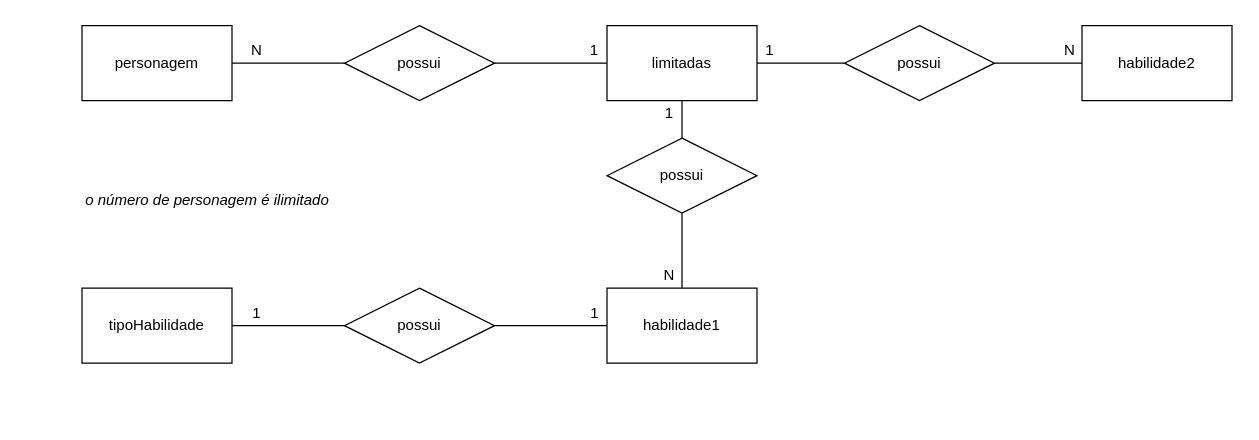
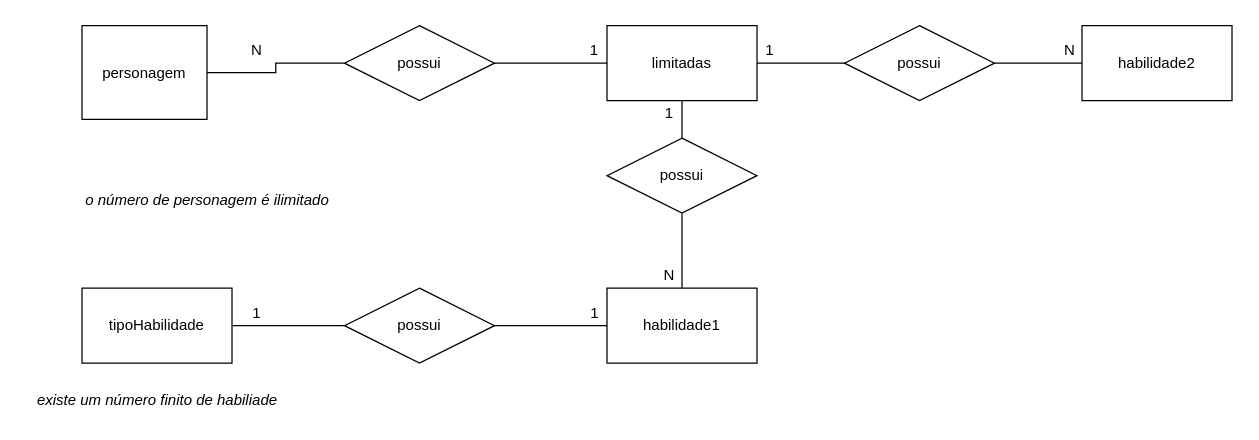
  <mxCell id="0" />
  <mxCell id="1" parent="0" />
  <mxCell id="2" style="edgeStyle=orthogonalEdgeStyle;rounded=0;orthogonalLoop=1;jettySize=auto;html=1;exitX=1;exitY=0.5;exitDx=0;exitDy=0;entryX=0;entryY=0.5;entryDx=0;entryDy=0;endArrow=none;endFill=0;" parent="1" source="3" target="12" edge="1"><mxGeometry relative="1" as="geometry" /></mxCell>
- <mxCell id="3" value="personagem" style="rounded=0;whiteSpace=wrap;html=1;" parent="1" vertex="1"><mxGeometry x="65" y="20" width="120" height="60" as="geometry" /></mxCell>
+ <mxCell id="3" value="personagem" style="rounded=0;whiteSpace=wrap;html=1;" parent="1" vertex="1"><mxGeometry x="65" y="20" width="100" height="75" as="geometry" /></mxCell>
  <mxCell id="4" style="edgeStyle=orthogonalEdgeStyle;rounded=0;orthogonalLoop=1;jettySize=auto;html=1;exitX=0.5;exitY=1;exitDx=0;exitDy=0;entryX=0.5;entryY=0;entryDx=0;entryDy=0;endArrow=none;endFill=0;" parent="1" source="6" target="15" edge="1"><mxGeometry relative="1" as="geometry" /></mxCell>
  <mxCell id="5" style="edgeStyle=orthogonalEdgeStyle;rounded=0;orthogonalLoop=1;jettySize=auto;html=1;entryX=0;entryY=0.5;entryDx=0;entryDy=0;endArrow=none;endFill=0;" edge="1" parent="1" source="6" target="26"><mxGeometry relative="1" as="geometry" /></mxCell>
  <mxCell id="6" value="limitadas" style="rounded=0;whiteSpace=wrap;html=1;" parent="1" vertex="1"><mxGeometry x="485" y="20" width="120" height="60" as="geometry" /></mxCell>
  <mxCell id="7" style="edgeStyle=orthogonalEdgeStyle;rounded=0;orthogonalLoop=1;jettySize=auto;html=1;exitX=0;exitY=0.5;exitDx=0;exitDy=0;entryX=1;entryY=0.5;entryDx=0;entryDy=0;endArrow=none;endFill=0;" parent="1" source="8" target="13" edge="1"><mxGeometry relative="1" as="geometry" /></mxCell>
  <mxCell id="8" value="habilidade1" style="rounded=0;whiteSpace=wrap;html=1;" parent="1" vertex="1"><mxGeometry x="485" y="230" width="120" height="60" as="geometry" /></mxCell>
  <mxCell id="9" style="edgeStyle=orthogonalEdgeStyle;rounded=0;orthogonalLoop=1;jettySize=auto;html=1;entryX=0;entryY=0.5;entryDx=0;entryDy=0;endArrow=none;endFill=0;" parent="1" source="10" target="13" edge="1"><mxGeometry relative="1" as="geometry" /></mxCell>
  <mxCell id="10" value="tipoHabilidade" style="rounded=0;whiteSpace=wrap;html=1;" parent="1" vertex="1"><mxGeometry x="65" y="230" width="120" height="60" as="geometry" /></mxCell>
  <mxCell id="11" style="edgeStyle=orthogonalEdgeStyle;rounded=0;orthogonalLoop=1;jettySize=auto;html=1;exitX=1;exitY=0.5;exitDx=0;exitDy=0;entryX=0;entryY=0.5;entryDx=0;entryDy=0;endArrow=none;endFill=0;" parent="1" source="12" target="6" edge="1"><mxGeometry relative="1" as="geometry" /></mxCell>
  <mxCell id="12" value="possui" style="shape=rhombus;perimeter=rhombusPerimeter;whiteSpace=wrap;html=1;align=center;" parent="1" vertex="1"><mxGeometry x="275" y="20" width="120" height="60" as="geometry" /></mxCell>
  <mxCell id="13" value="possui" style="shape=rhombus;perimeter=rhombusPerimeter;whiteSpace=wrap;html=1;align=center;" parent="1" vertex="1"><mxGeometry x="275" y="230" width="120" height="60" as="geometry" /></mxCell>
  <mxCell id="14" style="edgeStyle=orthogonalEdgeStyle;rounded=0;orthogonalLoop=1;jettySize=auto;html=1;exitX=0.5;exitY=1;exitDx=0;exitDy=0;entryX=0.5;entryY=0;entryDx=0;entryDy=0;endArrow=none;endFill=0;" parent="1" source="15" target="8" edge="1"><mxGeometry relative="1" as="geometry" /></mxCell>
  <mxCell id="15" value="possui" style="shape=rhombus;perimeter=rhombusPerimeter;whiteSpace=wrap;html=1;align=center;" parent="1" vertex="1"><mxGeometry x="485" y="110" width="120" height="60" as="geometry" /></mxCell>
  <mxCell id="16" value="N" style="text;html=1;strokeColor=none;fillColor=none;align=center;verticalAlign=middle;whiteSpace=wrap;rounded=0;" parent="1" vertex="1"><mxGeometry x="185" y="30" width="40" height="20" as="geometry" /></mxCell>
  <mxCell id="17" value="1" style="text;html=1;strokeColor=none;fillColor=none;align=center;verticalAlign=middle;whiteSpace=wrap;rounded=0;" parent="1" vertex="1"><mxGeometry x="515" y="80" width="40" height="20" as="geometry" /></mxCell>
  <mxCell id="18" value="N" style="text;html=1;strokeColor=none;fillColor=none;align=center;verticalAlign=middle;whiteSpace=wrap;rounded=0;" parent="1" vertex="1"><mxGeometry x="515" y="210" width="40" height="20" as="geometry" /></mxCell>
  <mxCell id="19" value="1" style="text;html=1;strokeColor=none;fillColor=none;align=center;verticalAlign=middle;whiteSpace=wrap;rounded=0;" parent="1" vertex="1"><mxGeometry x="185" y="240" width="40" height="20" as="geometry" /></mxCell>
  <mxCell id="20" value="1" style="text;html=1;strokeColor=none;fillColor=none;align=center;verticalAlign=middle;whiteSpace=wrap;rounded=0;" parent="1" vertex="1"><mxGeometry x="455" y="30" width="40" height="20" as="geometry" /></mxCell>
  <mxCell id="21" value="1" style="text;html=1;align=center;verticalAlign=middle;resizable=0;points=[];autosize=1;strokeColor=none;" vertex="1" parent="1"><mxGeometry x="465" y="240" width="20" height="20" as="geometry" /></mxCell>
  <mxCell id="22" value="o número de personagem é ilimitado" style="text;html=1;align=center;verticalAlign=middle;resizable=0;points=[];autosize=1;strokeColor=none;fontStyle=2" vertex="1" parent="1"><mxGeometry x="60" y="150" width="210" height="20" as="geometry" /></mxCell>
+ <mxCell id="23" value="existe um número finito de habiliade" style="text;html=1;align=center;verticalAlign=middle;resizable=0;points=[];autosize=1;strokeColor=none;fontStyle=2" vertex="1" parent="1"><mxGeometry x="20" y="310" width="210" height="20" as="geometry" /></mxCell>
  <mxCell id="24" style="edgeStyle=orthogonalEdgeStyle;rounded=0;orthogonalLoop=1;jettySize=auto;html=1;entryX=1;entryY=0.5;entryDx=0;entryDy=0;endArrow=none;endFill=0;" edge="1" parent="1" source="25" target="26"><mxGeometry relative="1" as="geometry" /></mxCell>
  <mxCell id="25" value="habilidade2" style="rounded=0;whiteSpace=wrap;html=1;" vertex="1" parent="1"><mxGeometry x="865" y="20" width="120" height="60" as="geometry" /></mxCell>
  <mxCell id="26" value="possui" style="shape=rhombus;perimeter=rhombusPerimeter;whiteSpace=wrap;html=1;align=center;" vertex="1" parent="1"><mxGeometry x="675" y="20" width="120" height="60" as="geometry" /></mxCell>
  <mxCell id="27" value="1" style="text;html=1;align=center;verticalAlign=middle;resizable=0;points=[];autosize=1;strokeColor=none;" vertex="1" parent="1"><mxGeometry x="605" y="30" width="20" height="20" as="geometry" /></mxCell>
  <mxCell id="28" value="N" style="text;html=1;align=center;verticalAlign=middle;resizable=0;points=[];autosize=1;strokeColor=none;" vertex="1" parent="1"><mxGeometry x="845" y="30" width="20" height="20" as="geometry" /></mxCell>
